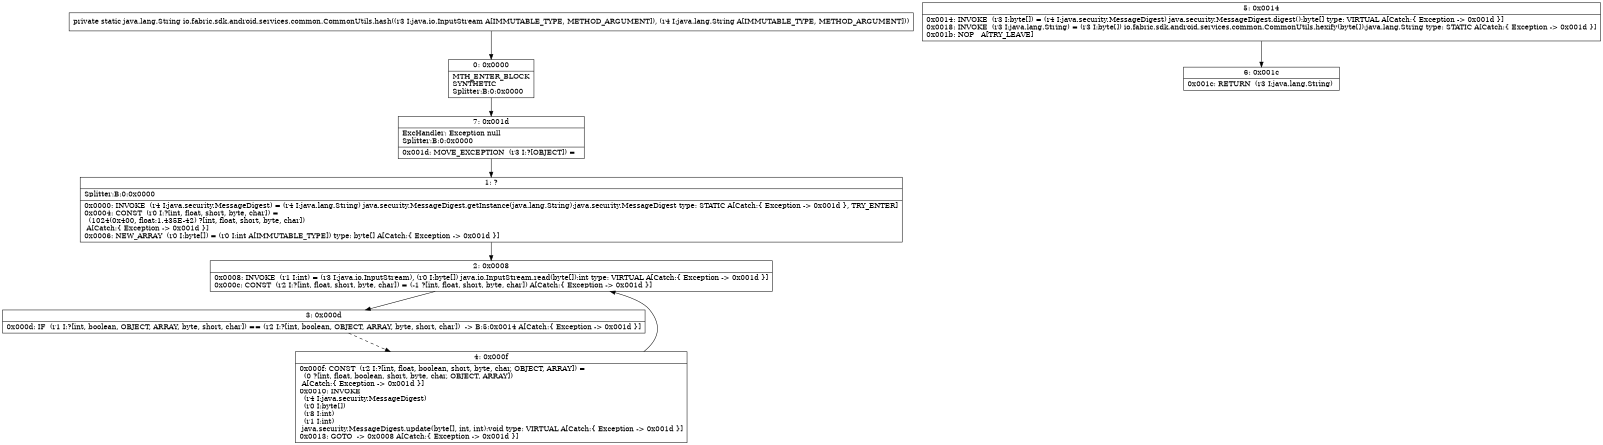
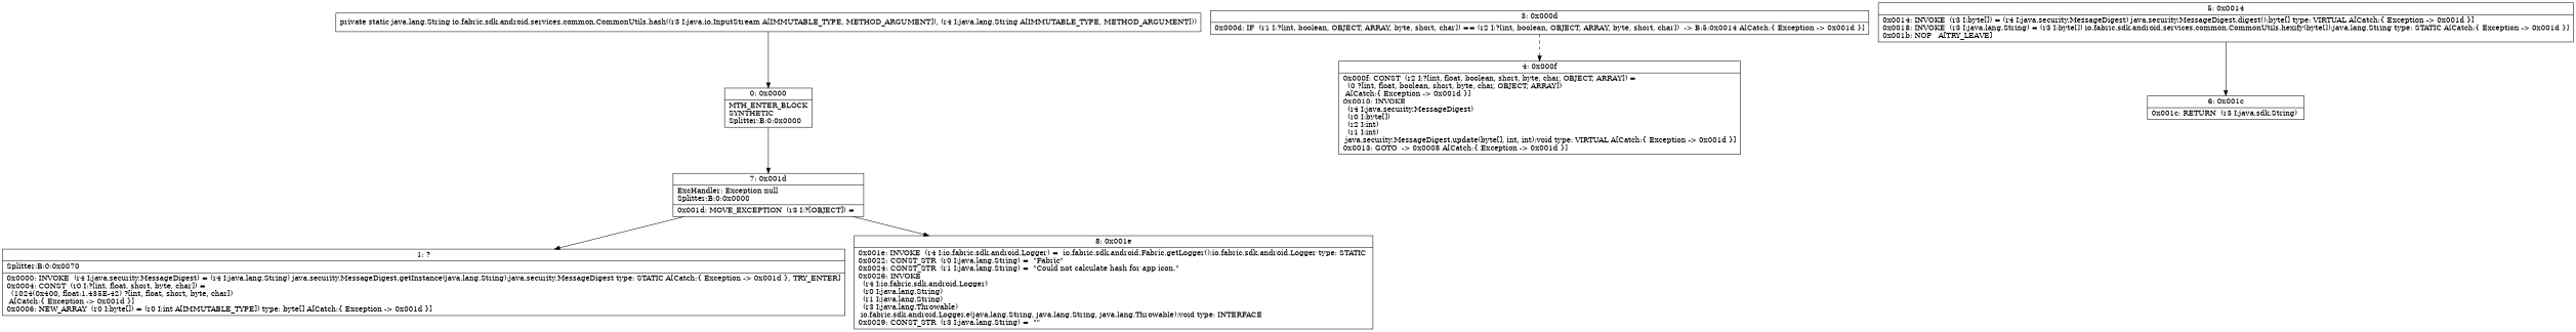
  digraph {
    node [shape=record]
    n1 [label="{0\:\ 0x0000|MTH_ENTER_BLOCK\lSYNTHETIC\lSplitter:B:0:0x0000\l}"]
    n2 [label="{7\:\ 0x001d|ExcHandler: Exception null\lSplitter:B:0:0x0000\l|0x001d: MOVE_EXCEPTION  (r3 I:?[OBJECT]) =  \l}"]
-   n3 [label="{1\:\ ?|Splitter:B:0:0x0000\l|0x0000: INVOKE  (r4 I:java.security.MessageDigest) = (r4 I:java.lang.String) java.security.MessageDigest.getInstance(java.lang.String):java.security.MessageDigest type: STATIC A[Catch:\{ Exception \-\> 0x001d \}, TRY_ENTER]\l0x0004: CONST  (r0 I:?[int, float, short, byte, char]) = \l  (1024(0x400, float:1.435E\-42) ?[int, float, short, byte, char])\l A[Catch:\{ Exception \-\> 0x001d \}]\l0x0006: NEW_ARRAY  (r0 I:byte[]) = (r0 I:int A[IMMUTABLE_TYPE]) type: byte[] A[Catch:\{ Exception \-\> 0x001d \}]\l}"]
-   n4 [label="{2\:\ 0x0008|0x0008: INVOKE  (r1 I:int) = (r3 I:java.io.InputStream), (r0 I:byte[]) java.io.InputStream.read(byte[]):int type: VIRTUAL A[Catch:\{ Exception \-\> 0x001d \}]\l0x000c: CONST  (r2 I:?[int, float, short, byte, char]) = (\-1 ?[int, float, short, byte, char]) A[Catch:\{ Exception \-\> 0x001d \}]\l}"]
+   n3 [label="{1\:\ ?|Splitter:B:0:0x0070\l|0x0000: INVOKE  (r4 I:java.security.MessageDigest) = (r4 I:java.lang.String) java.security.MessageDigest.getInstance(java.lang.String):java.security.MessageDigest type: STATIC A[Catch:\{ Exception \-\> 0x001d \}, TRY_ENTER]\l0x0004: CONST  (r0 I:?[int, float, short, byte, char]) = \l  (1024(0x400, float:1.435E\-42) ?[int, float, short, byte, char])\l A[Catch:\{ Exception \-\> 0x001d \}]\l0x0006: NEW_ARRAY  (r0 I:byte[]) = (r0 I:int A[IMMUTABLE_TYPE]) type: byte[] A[Catch:\{ Exception \-\> 0x001d \}]\l}"]
+   n5 [label="{8\:\ 0x001e|0x001e: INVOKE  (r4 I:io.fabric.sdk.android.Logger) =  io.fabric.sdk.android.Fabric.getLogger():io.fabric.sdk.android.Logger type: STATIC \l0x0022: CONST_STR  (r0 I:java.lang.String) =  \"Fabric\" \l0x0024: CONST_STR  (r1 I:java.lang.String) =  \"Could not calculate hash for app icon.\" \l0x0026: INVOKE  \l  (r4 I:io.fabric.sdk.android.Logger)\l  (r0 I:java.lang.String)\l  (r1 I:java.lang.String)\l  (r3 I:java.lang.Throwable)\l io.fabric.sdk.android.Logger.e(java.lang.String, java.lang.String, java.lang.Throwable):void type: INTERFACE \l0x0029: CONST_STR  (r3 I:java.lang.String) =  \"\" \l}"]
    n6 [label="{3\:\ 0x000d|0x000d: IF  (r1 I:?[int, boolean, OBJECT, ARRAY, byte, short, char]) == (r2 I:?[int, boolean, OBJECT, ARRAY, byte, short, char])  \-\> B:5:0x0014 A[Catch:\{ Exception \-\> 0x001d \}]\l}"]
-   n7 [label="{4\:\ 0x000f|0x000f: CONST  (r2 I:?[int, float, boolean, short, byte, char, OBJECT, ARRAY]) = \l  (0 ?[int, float, boolean, short, byte, char, OBJECT, ARRAY])\l A[Catch:\{ Exception \-\> 0x001d \}]\l0x0010: INVOKE  \l  (r4 I:java.security.MessageDigest)\l  (r0 I:byte[])\l  (r8 I:int)\l  (r1 I:int)\l java.security.MessageDigest.update(byte[], int, int):void type: VIRTUAL A[Catch:\{ Exception \-\> 0x001d \}]\l0x0013: GOTO  \-\> 0x0008 A[Catch:\{ Exception \-\> 0x001d \}]\l}"]
+   n7 [label="{4\:\ 0x000f|0x000f: CONST  (r2 I:?[int, float, boolean, short, byte, char, OBJECT, ARRAY]) = \l  (0 ?[int, float, boolean, short, byte, char, OBJECT, ARRAY])\l A[Catch:\{ Exception \-\> 0x001d \}]\l0x0010: INVOKE  \l  (r4 I:java.security.MessageDigest)\l  (r0 I:byte[])\l  (r2 I:int)\l  (r1 I:int)\l java.security.MessageDigest.update(byte[], int, int):void type: VIRTUAL A[Catch:\{ Exception \-\> 0x001d \}]\l0x0013: GOTO  \-\> 0x0008 A[Catch:\{ Exception \-\> 0x001d \}]\l}"]
    n8 [label="{5\:\ 0x0014|0x0014: INVOKE  (r3 I:byte[]) = (r4 I:java.security.MessageDigest) java.security.MessageDigest.digest():byte[] type: VIRTUAL A[Catch:\{ Exception \-\> 0x001d \}]\l0x0018: INVOKE  (r3 I:java.lang.String) = (r3 I:byte[]) io.fabric.sdk.android.services.common.CommonUtils.hexify(byte[]):java.lang.String type: STATIC A[Catch:\{ Exception \-\> 0x001d \}]\l0x001b: NOP   A[TRY_LEAVE]\l}"]
-   n9 [label="{6\:\ 0x001c|0x001c: RETURN  (r3 I:java.lang.String) \l}"]
+   n9 [label="{6\:\ 0x001c|0x001c: RETURN  (r3 I:java.sdk.String) \l}"]
    n10 [label="{private static java.lang.String io.fabric.sdk.android.services.common.CommonUtils.hash((r3 I:java.io.InputStream A[IMMUTABLE_TYPE, METHOD_ARGUMENT]), (r4 I:java.lang.String A[IMMUTABLE_TYPE, METHOD_ARGUMENT])) }"]
    n1 -> n2
    n2 -> n3
-   n3 -> n4
-   n4 -> n6
+   n2 -> n5
    n6 -> n7 [style=dashed]
-   n7 -> n4
    n8 -> n9
    n10 -> n1
  }
